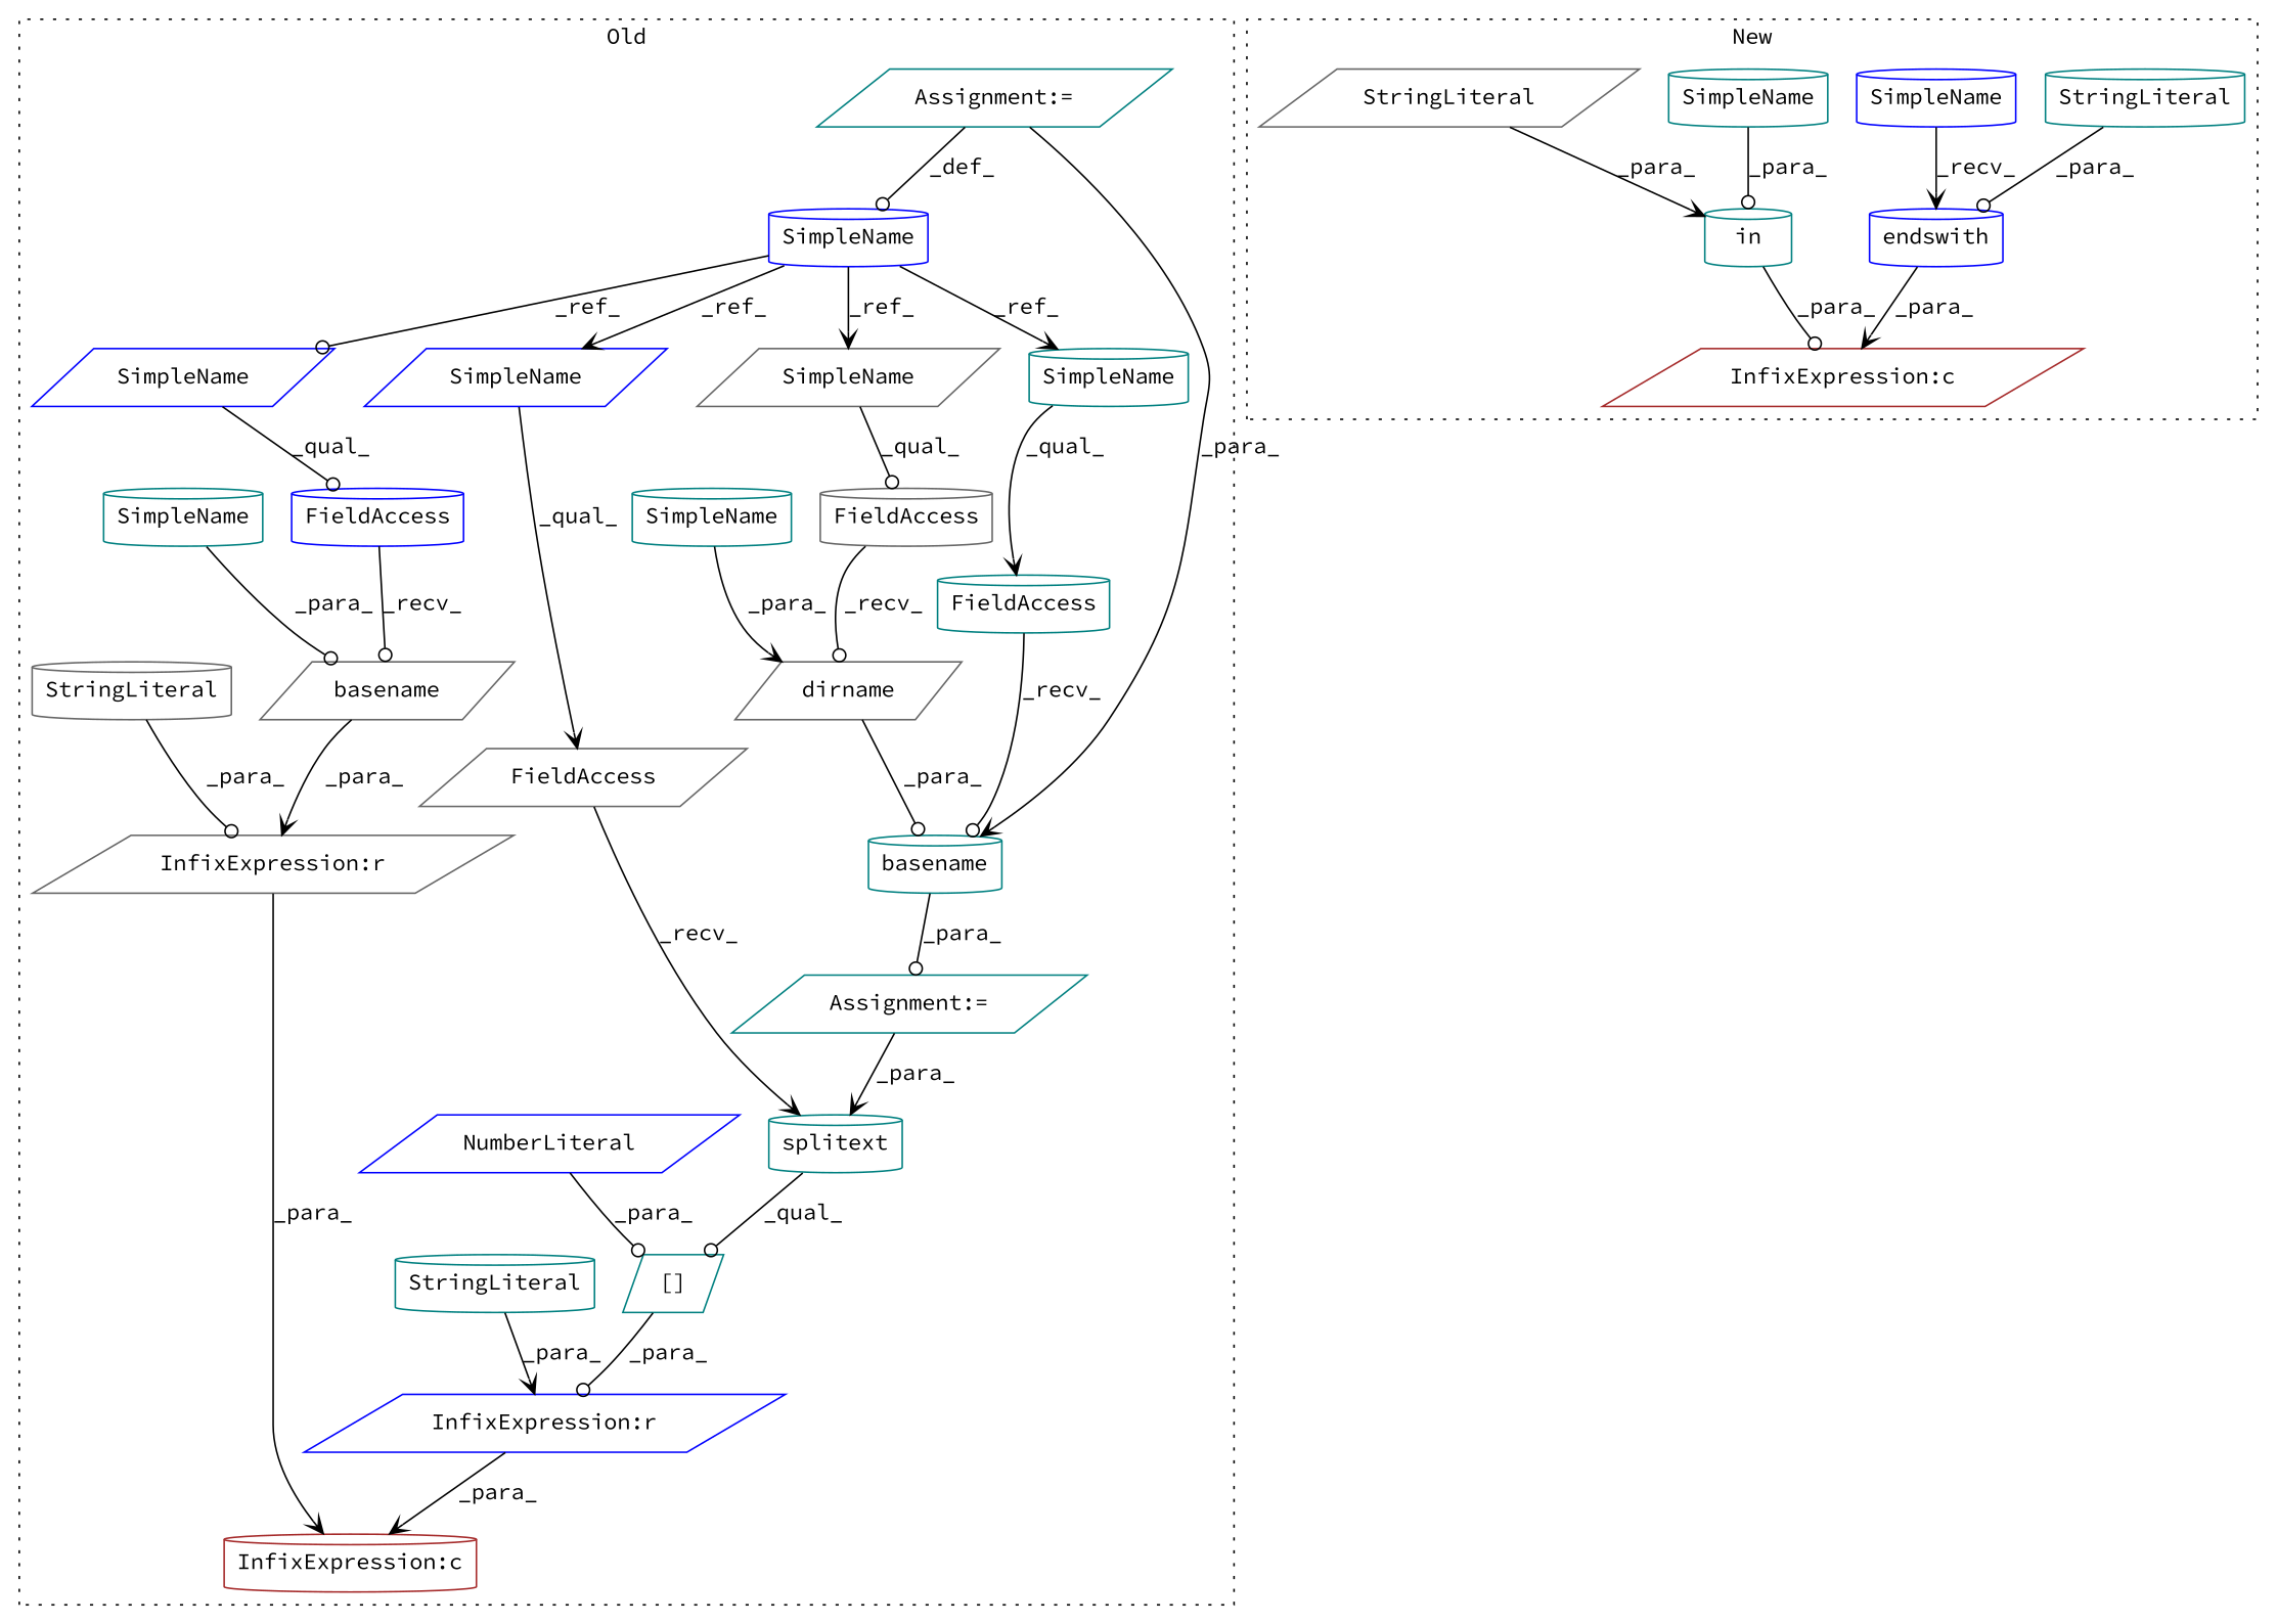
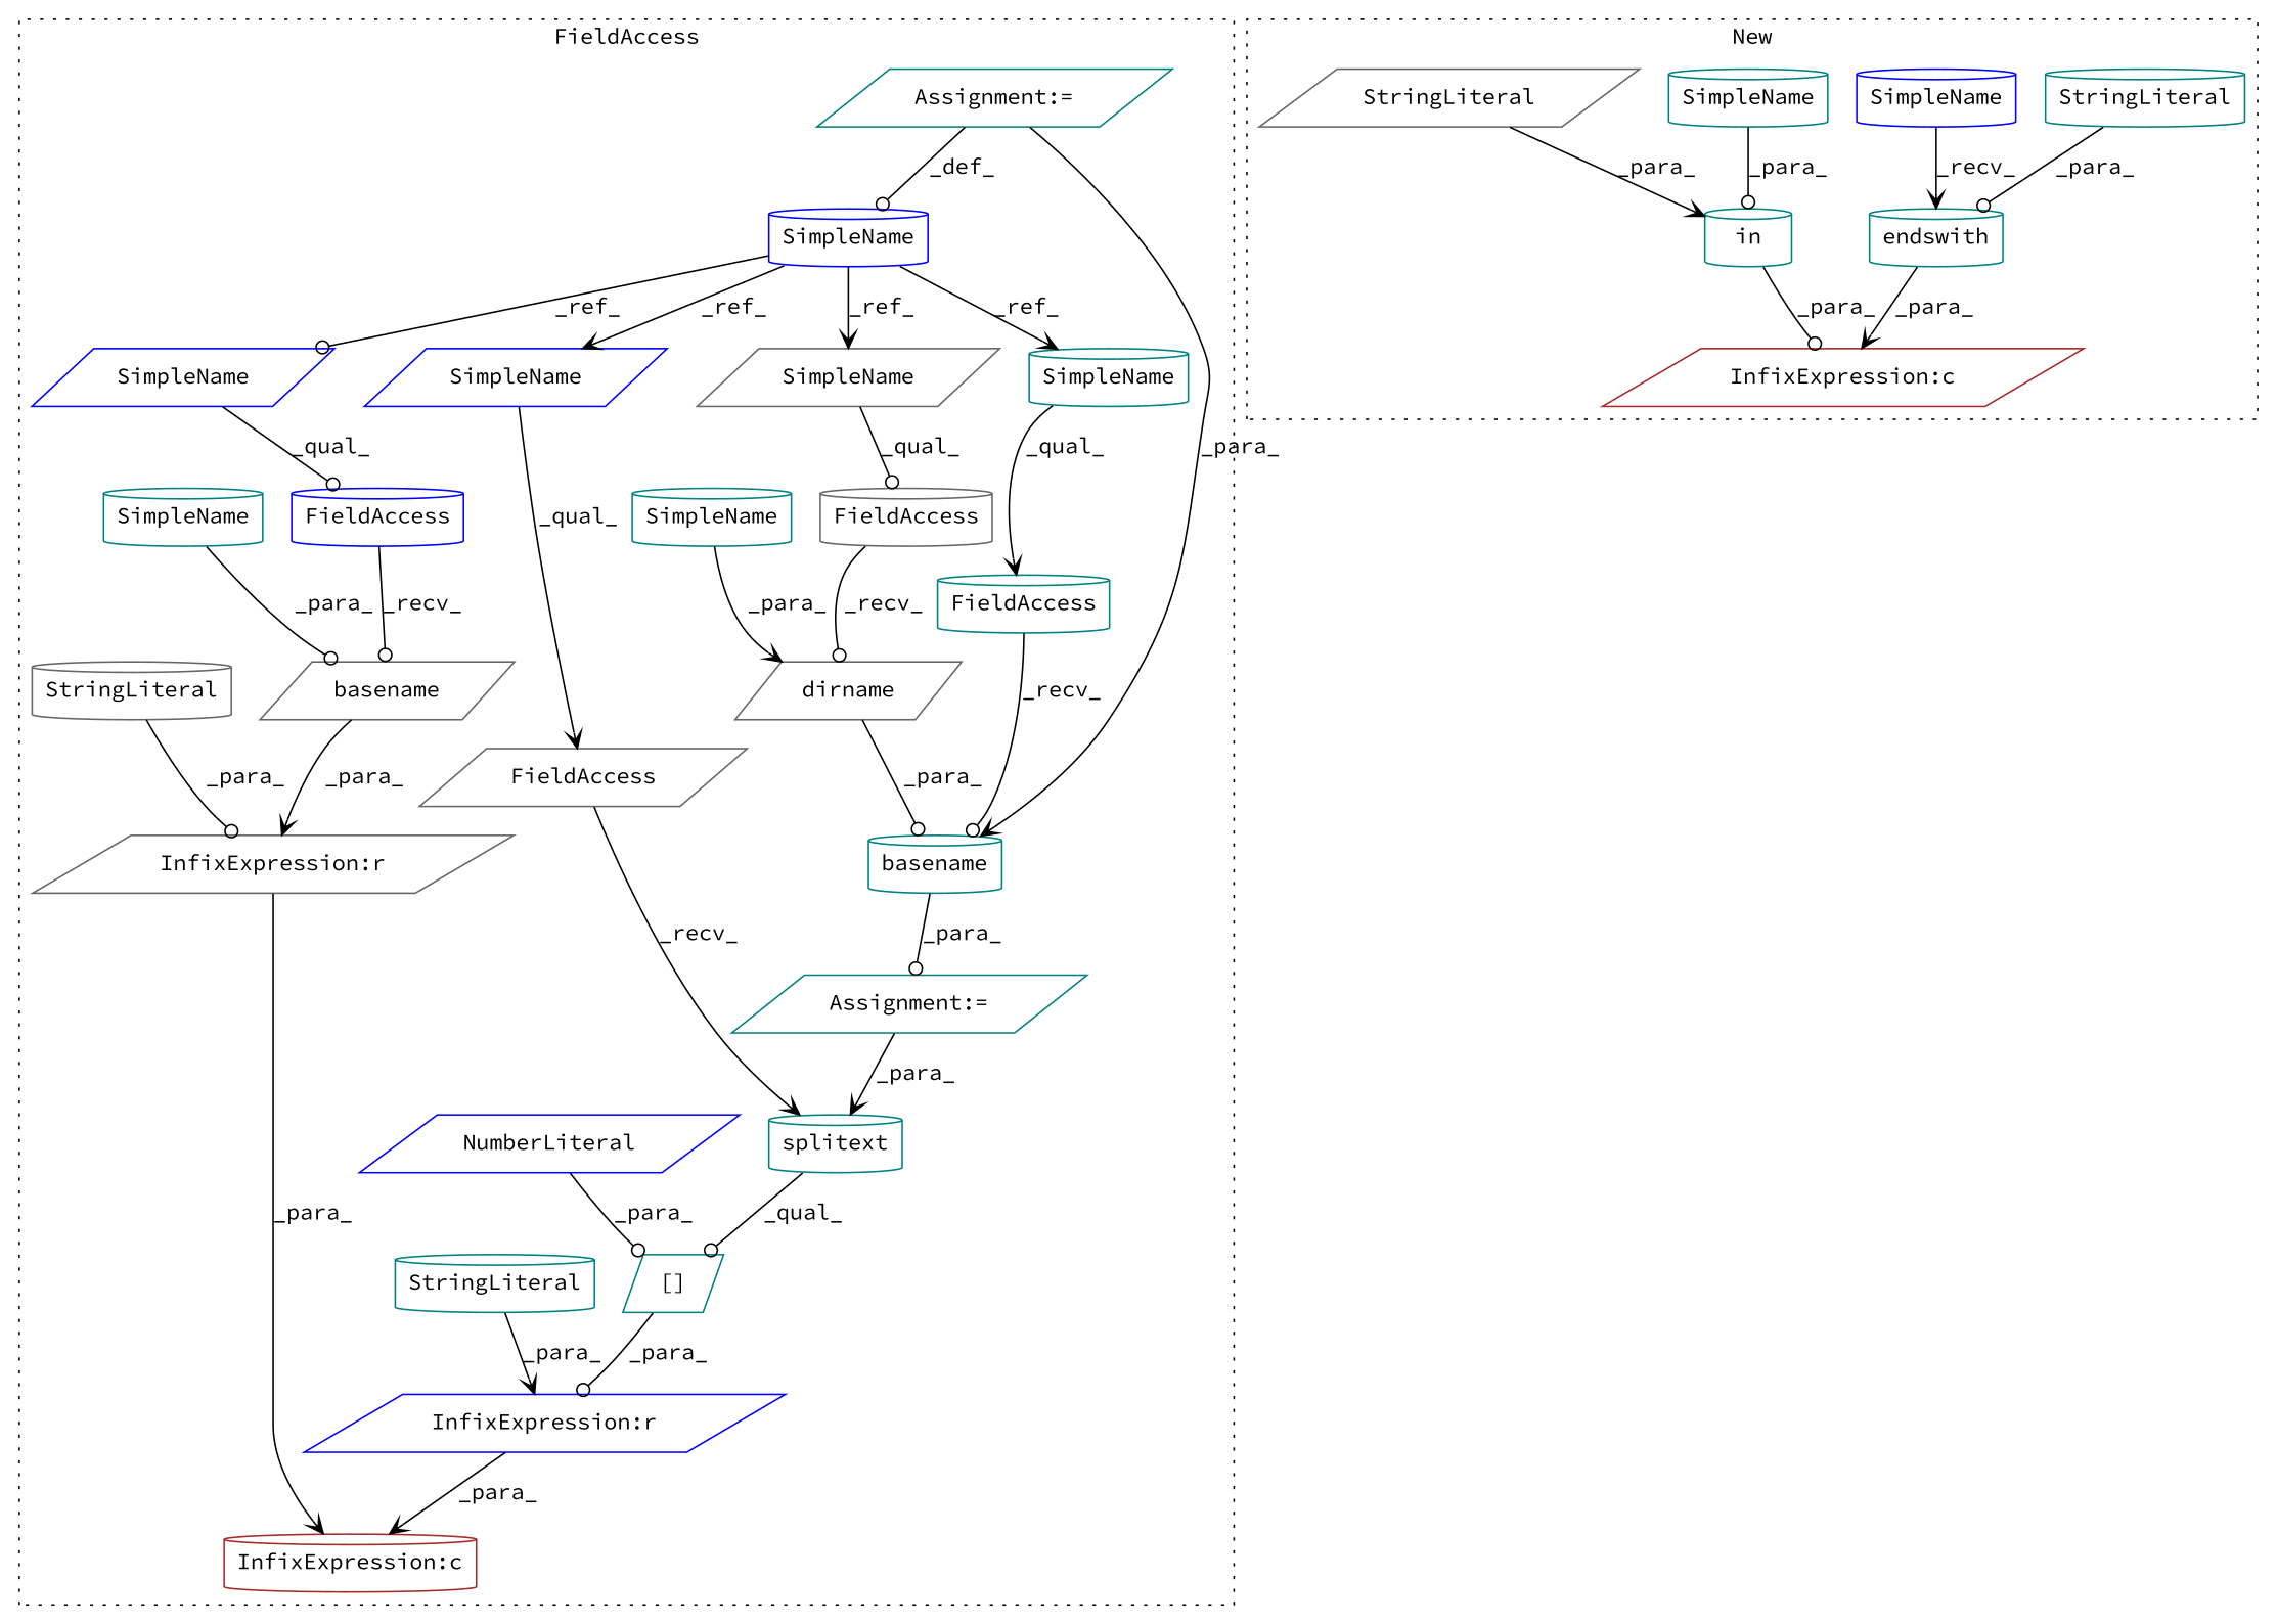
  digraph {
    fontname="Source Code Pro"
    node [a=42 color=teal fontname="Source Code Pro" l=2 s=341 shape=cylinder]
    edge [arrowhead=odot fontname="Source Code Pro"]
    n1 [a=32 l="9,1" label=splitext s="349,365"]
    n2 [a=22 color=gray40 l=7 label=FieldAccess shape=parallelogram]
    n3 [a=2 l="26,1" label="[]" s="341,368" shape=parallelogram]
    n4 [a=34 color=blue l=1 label=NumberLiteral s=367 shape=parallelogram]
    n5 [a=7 l=1 label="Assignment:=" s=253 shape=parallelogram]
    n6 [a=27 color=brown l=4 label="InfixExpression:c" s=336]
    n7 [a=27 color=gray40 l=4 label="InfixExpression:r" s=322 shape=parallelogram]
    n8 [a=27 color=blue l=4 label="InfixExpression:r" s=369 shape=parallelogram]
    n9 [a=32 color=gray40 l="9,1" label=basename s="310,321" shape=parallelogram]
    n10 [a=32 color=gray40 l="8,1" label=dirname s="279,289" shape=parallelogram]
    n11 [a=32 l="9,1" label=basename s="262,290"]
    n12 [color=blue label=SimpleName s=196]
    n13 [a=22 l=7 label=FieldAccess s=254]
    n14 [a=22 color=gray40 l=7 label=FieldAccess s=271]
    n15 [a=22 color=blue l=7 label=FieldAccess s=302]
    n16 [a=7 label="Assignment:=" s=196 shape=parallelogram]
    n17 [a=45 color=gray40 l=9 label=StringLiteral s=326]
    n18 [a=45 l=6 label=StringLiteral s=373]
    n19 [color=blue label=SimpleName s=302 shape=parallelogram]
    n20 [color=gray40 label=SimpleName s=271 shape=parallelogram]
    n21 [color=blue label=SimpleName shape=parallelogram]
    n22 [label=SimpleName s=254]
    n23 [label=SimpleName s=319]
    n24 [label=SimpleName s=287]
    n25 [a=105 l=12 label=in s=250]
    n26 [a=27 color=brown l=4 label="InfixExpression:c" s=241 shape=parallelogram]
-   n27 [a=32 color=blue l="9,1" label=endswith s="222,240"]
+   n27 [a=32 l="9,1" label=endswith s="222,240"]
    n28 [a=45 l=9 label=StringLiteral s=231]
    n29 [a=45 color=gray40 l=6 label=StringLiteral s=250 shape=parallelogram]
    n30 [color=blue label=SimpleName s=219]
    n31 [label=SimpleName s=260]
    subgraph cluster_1 {
-     label=Old
+     label=FieldAccess
      style=dotted
      n1
      n2
      n3
      n4
      n5
      n6
      n7
      n8
      n9
      n10
      n11
      n12
      n13
      n14
      n15
      n16
      n17
      n18
      n19
      n20
      n21
      n22
      n23
      n24
    }
    subgraph cluster_2 {
      label=New
      style=dotted
      n25
      n26
      n27
      n28
      n29
      n30
      n31
    }
    n1 -> n3 [label=_qual_]
    n2 -> n1 [arrowhead=vee label=_recv_]
    n3 -> n8 [label=_para_]
    n4 -> n3 [label=_para_]
    n5 -> n1 [arrowhead=vee label=_para_]
    n7 -> n6 [arrowhead=vee label=_para_]
    n8 -> n6 [arrowhead=vee label=_para_]
    n9 -> n7 [arrowhead=vee label=_para_]
    n10 -> n11 [label=_para_]
    n11 -> n5 [label=_para_]
    n12 -> n19 [label=_ref_]
    n12 -> n20 [arrowhead=vee label=_ref_]
    n12 -> n21 [arrowhead=vee label=_ref_]
    n12 -> n22 [arrowhead=vee label=_ref_]
    n13 -> n11 [label=_recv_]
    n14 -> n10 [label=_recv_]
    n15 -> n9 [label=_recv_]
    n16 -> n11 [arrowhead=vee label=_para_]
    n16 -> n12 [label=_def_]
    n17 -> n7 [label=_para_]
    n18 -> n8 [arrowhead=vee label=_para_]
    n19 -> n15 [label=_qual_]
    n20 -> n14 [label=_qual_]
    n21 -> n2 [arrowhead=vee label=_qual_]
    n22 -> n13 [arrowhead=vee label=_qual_]
    n23 -> n9 [label=_para_]
    n24 -> n10 [arrowhead=vee label=_para_]
    n25 -> n26 [label=_para_]
    n27 -> n26 [arrowhead=vee label=_para_]
    n28 -> n27 [label=_para_]
    n29 -> n25 [arrowhead=vee label=_para_]
    n30 -> n27 [arrowhead=vee label=_recv_]
    n31 -> n25 [label=_para_]
  }
